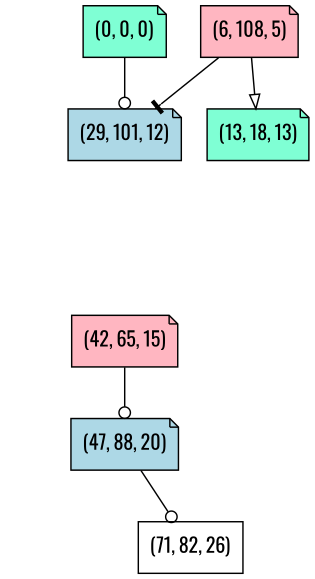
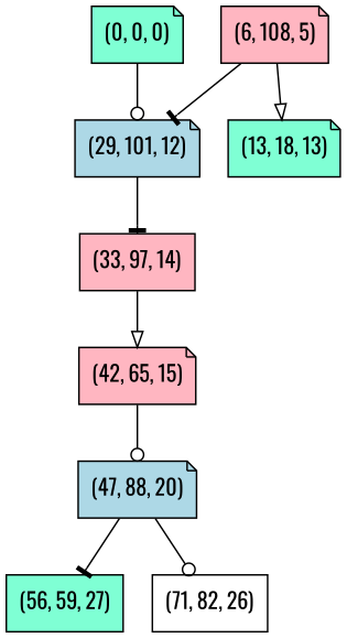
  digraph {
    fontname=Oswald
    node [fillcolor=aquamarine fontname=Oswald shape=note style=filled]
    edge [arrowhead=tee fontname=Oswald]
    "(29, 101, 12)" [fillcolor=lightblue]
    "(0, 0, 0)"
    "(6, 108, 5)" [fillcolor=lightpink]
    n4 [label="(13, 18, 13)"]
+   "(33, 97, 14)" [fillcolor=lightpink shape=box]
    n6 [fillcolor=lightpink label="(42, 65, 15)"]
    "(47, 88, 20)" [fillcolor=lightblue]
+   "(56, 59, 27)" [shape=box]
    "(71, 82, 26)" [fillcolor=white shape=box]
+   "(29, 101, 12)" -> "(33, 97, 14)"
    "(0, 0, 0)" -> "(29, 101, 12)" [arrowhead=odot]
    "(6, 108, 5)" -> "(29, 101, 12)"
    "(6, 108, 5)" -> n4 [arrowhead=onormal]
+   "(33, 97, 14)" -> n6 [arrowhead=onormal]
    n6 -> "(47, 88, 20)" [arrowhead=odot]
+   "(47, 88, 20)" -> "(56, 59, 27)"
    "(47, 88, 20)" -> "(71, 82, 26)" [arrowhead=odot]
  }
